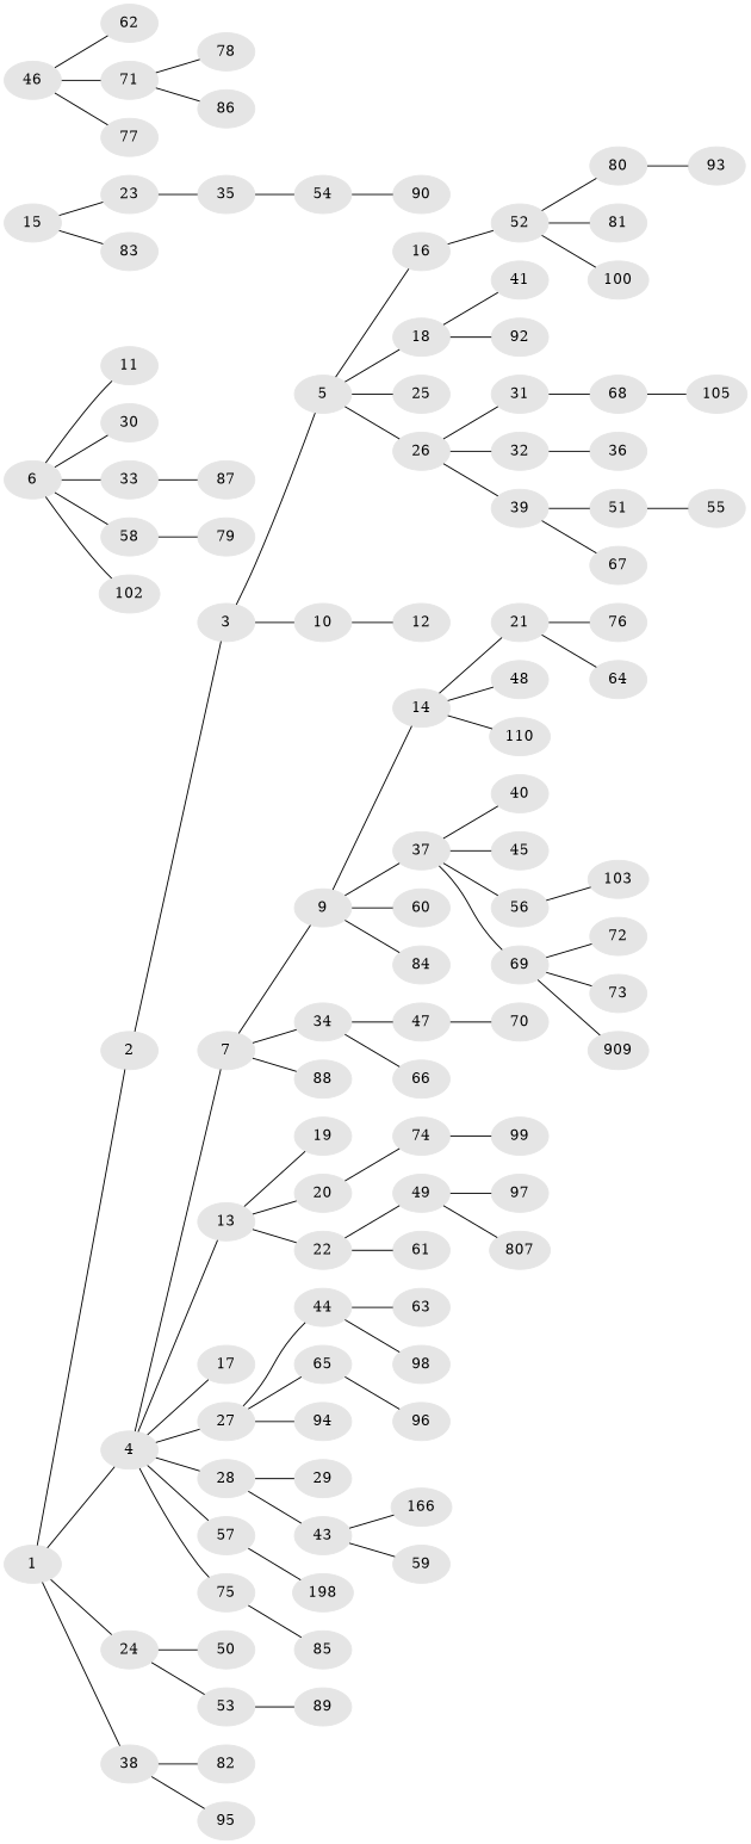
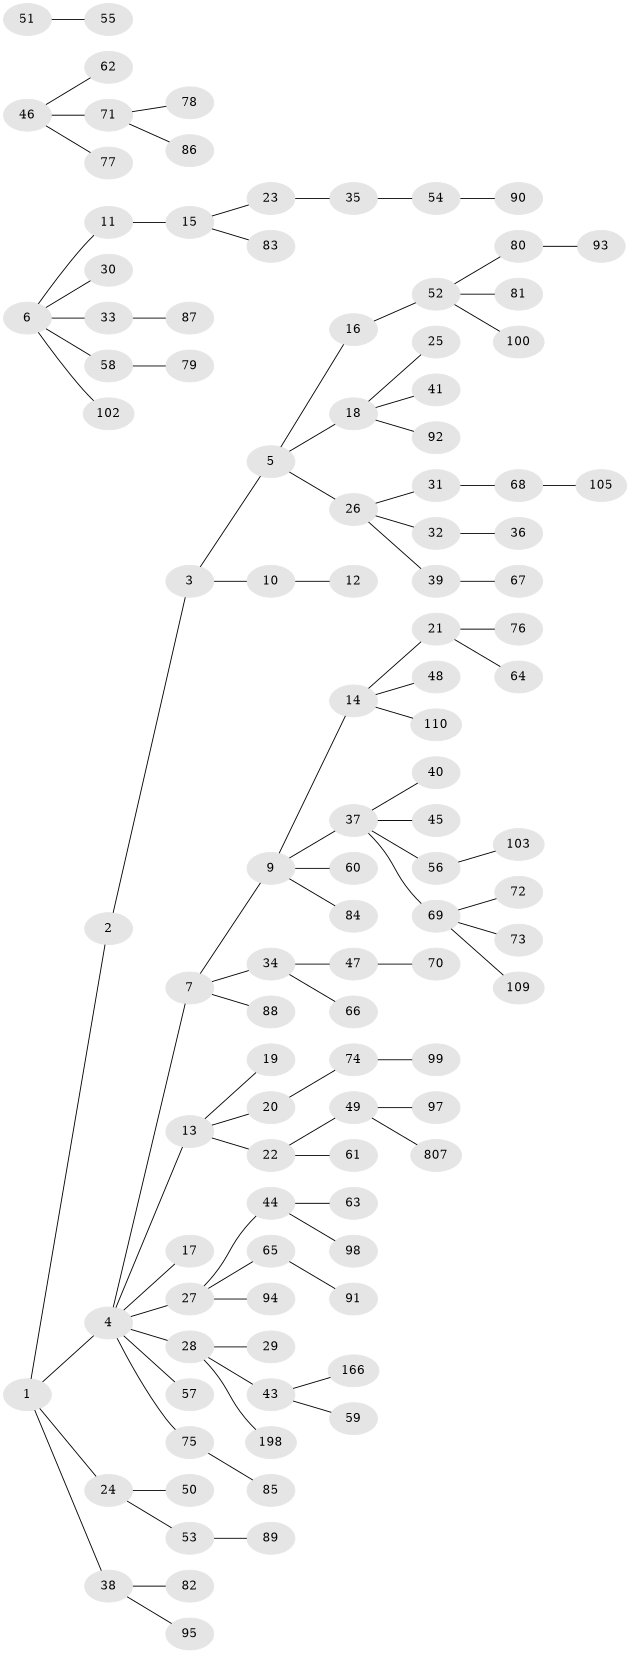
  graph {
    rankdir=LR
    node [color=gray90 style=filled]
    1
    2
    4
    24
    38
    3
    7
    13
    17
    27
    28
    57
    75
    50
    53
    82
    95
    5
    10
    16
    18
    25
    26
    6
    11
    30
    33
    58
    102
    12
    9
    34
    88
    19
    20
    22
    44
    65
    94
    29
    43
    n42 [label=198]
    85
    52
    41
    92
    31
    32
    39
    15
    87
    79
    14
    37
    60
    84
    47
    66
    46
    62
    71
    77
    21
    48
    110
    40
    45
    56
    69
    23
    83
    74
    49
    61
    76
    64
    35
    80
    81
    100
    99
    97
    n83 [label=807]
    54
    89
    68
    36
    51
    67
    63
    98
-   91 [label=96]
+   91
    n93 [label=166]
    59
    105
    70
    90
    103
    55
    78
    86
    93
    72
    73
-   109 [label=909]
+   109
    1 -- 2
    1 -- 4
    1 -- 24
    1 -- 38
    2 -- 3
    4 -- 7
    4 -- 13
    4 -- 17
    4 -- 27
    4 -- 28
    4 -- 57
    4 -- 75
    24 -- 50
    24 -- 53
    38 -- 82
    38 -- 95
    3 -- 5
    3 -- 10
    7 -- 9
    7 -- 34
    7 -- 88
    13 -- 19
    13 -- 20
    13 -- 22
    27 -- 44
    27 -- 65
    27 -- 94
    28 -- 29
    28 -- 43
-   57 -- n42
+   28 -- n42
    75 -- 85
    53 -- 89
    5 -- 16
    5 -- 18
-   5 -- 25
+   18 -- 25
    5 -- 26
    10 -- 12
    16 -- 52
    18 -- 41
    18 -- 92
    26 -- 31
    26 -- 32
    26 -- 39
    6 -- 11
    6 -- 30
    6 -- 33
    6 -- 58
    6 -- 102
+   11 -- 15
    33 -- 87
    58 -- 79
    9 -- 14
    9 -- 37
    9 -- 60
    9 -- 84
    34 -- 47
    34 -- 66
    20 -- 74
    22 -- 49
    22 -- 61
    44 -- 63
    44 -- 98
    65 -- 91
    43 -- n93
    43 -- 59
    52 -- 80
    52 -- 81
    52 -- 100
    31 -- 68
    32 -- 36
-   39 -- 51
    39 -- 67
    15 -- 23
    15 -- 83
    14 -- 21
    14 -- 48
    14 -- 110
    37 -- 40
    37 -- 45
    37 -- 56
    37 -- 69
    47 -- 70
    46 -- 62
    46 -- 71
    46 -- 77
    71 -- 78
    71 -- 86
    21 -- 76
    21 -- 64
    56 -- 103
    69 -- 72
    69 -- 73
    69 -- 109
    23 -- 35
    74 -- 99
    49 -- 97
    49 -- n83
    35 -- 54
    80 -- 93
    54 -- 90
    68 -- 105
    51 -- 55
  }
